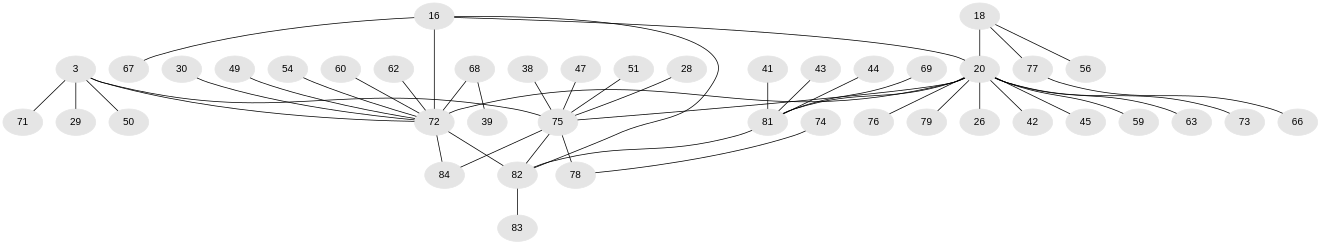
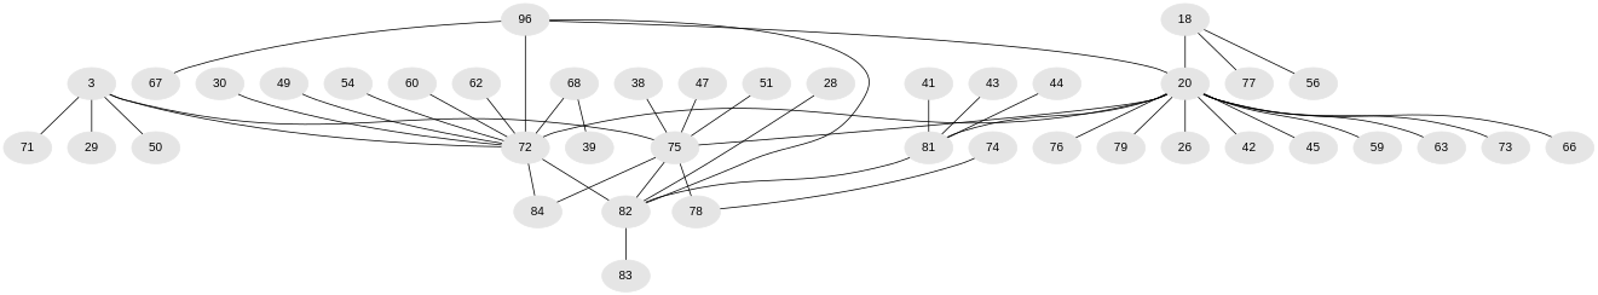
  graph {
    fontname="Liberation Sans"
    node [color=gray90 fontname="Liberation Sans" style=filled]
    edge [fontname="Liberation Sans"]
    3 [super="+2"]
    29
    50
    71
    72 [super="+40+65+24+25+12"]
    75 [super="+4"]
    82 [super="+80"]
    84 [super="+46"]
    78
-   16 [super="+13"]
+   16 [super="+13" label=96]
    20 [super="+19+8"]
    67
    26
    42
    n15 [label=45]
    59
    63
    66 [super="+27"]
    73 [super="+21"]
    76 [super="+64"]
    79 [super="+70"]
    81 [super="+6"]
    83
    18 [super="+17"]
    56
    77
    28
    30
    38
    41
    43
    44
    47
    49
    51 [super="+34+37"]
    54
    60
    62
    68 [super="+52+55"]
    39
-   69
    74 [super="+22+36+53"]
    3 -- 29
    3 -- 50
    3 -- 71
    3 -- 72
    3 -- 75 [weight=4]
    72 -- 82 [weight=4]
    72 -- 84
    75 -- 82
    75 -- 84
    75 -- 78
    82 -- 83
    16 -- 72 [weight=4]
    16 -- 82
    16 -- 20
    16 -- 67
    20 -- 72 [weight=4]
    20 -- 75 [weight=3]
    20 -- 26
    20 -- 42
    20 -- n15
    20 -- 59
    20 -- 63 [weight=2]
-   77 -- 66
+   20 -- 66
    20 -- 73
    20 -- 76
    20 -- 79
    20 -- 81 [weight=4]
    81 -- 82
    18 -- 20 [weight=4]
    18 -- 56
    18 -- 77
-   28 -- 75
+   28 -- 82
    30 -- 72
    38 -- 75
    41 -- 81
    43 -- 81
    44 -- 81
    47 -- 75
    49 -- 72
    51 -- 75
    54 -- 72
    60 -- 72
    62 -- 72
    68 -- 72
    68 -- 39
-   69 -- 81
    74 -- 78
  }
